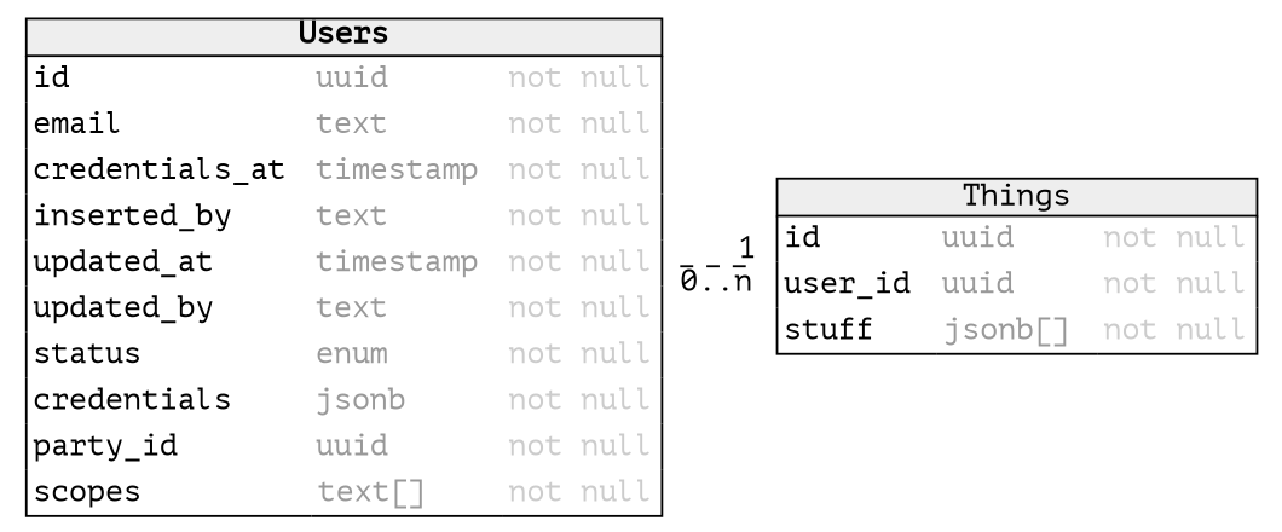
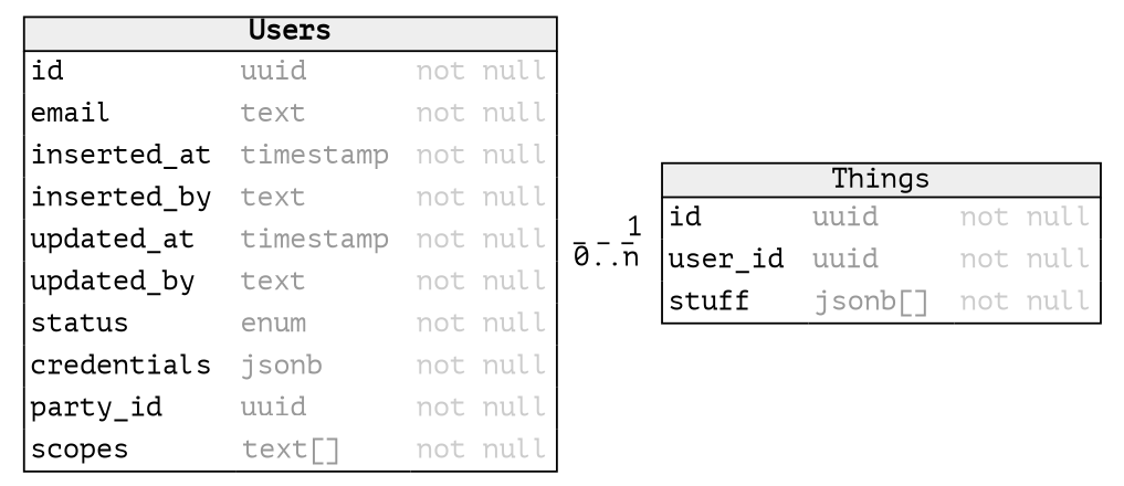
  digraph {
    splines=true
    rankdir=LR
    node [shape=plaintext]
-   n1 [label=<       <table border="0" cellborder="0" cellspacing="0">         <tr>           <td colspan="3" border="1" bgcolor="#EEEEEE" cellpadding="0" ><font face="PT Mono"><b>Users</b></font></td>         </tr>         <tr>           <td border="1" sides="l" align="left" port="id"><font face="PT Mono">id&nbsp;</font></td>           <td align="left"><font color="#999999" face="PT Mono">uuid&nbsp;</font></td>           <td border="1" sides="r" align="left"><font color="#CCCCCC" face="PT Mono">not null</font></td>         </tr>         <tr>           <td border="1" sides="l" align="left"><font face="PT Mono">email&nbsp;</font></td>           <td align="left"><font color="#999999" face="PT Mono">text&nbsp;</font></td>           <td border="1" sides="r" align="left"><font color="#CCCCCC" face="PT Mono">not null</font></td>         </tr>         <tr>           <td border="1" sides="l" align="left"><font face="PT Mono">credentials_at&nbsp;</font></td>           <td align="left"><font color="#999999" face="PT Mono">timestamp&nbsp;</font></td>           <td border="1" sides="r" align="left"><font color="#CCCCCC" face="PT Mono">not null</font></td>         </tr>         <tr>           <td border="1" sides="l" align="left"><font face="PT Mono">inserted_by&nbsp;</font></td>           <td align="left"><font color="#999999" face="PT Mono">text&nbsp;</font></td>           <td border="1" sides="r" align="left"><font color="#CCCCCC" face="PT Mono">not null</font></td>         </tr>         <tr>           <td border="1" sides="l" align="left"><font face="PT Mono">updated_at&nbsp;</font></td>           <td align="left"><font color="#999999" face="PT Mono">timestamp&nbsp;</font></td>           <td border="1" sides="r" align="left"><font color="#CCCCCC" face="PT Mono">not null</font></td>         </tr>         <tr>           <td border="1" sides="l" align="left"><font face="PT Mono">updated_by&nbsp;</font></td>           <td align="left"><font color="#999999" face="PT Mono">text&nbsp;</font></td>           <td border="1" sides="r" align="left"><font color="#CCCCCC" face="PT Mono">not null</font></td>         </tr>         <tr>           <td border="1" sides="l" align="left"><font face="PT Mono">status&nbsp;</font></td>           <td align="left"><font color="#999999" face="PT Mono">enum&nbsp;</font></td>           <td border="1" sides="r" align="left"><font color="#CCCCCC" face="PT Mono">not null</font></td>         </tr>         <tr>           <td border="1" sides="l" align="left"><font face="PT Mono">credentials&nbsp;</font></td>           <td align="left"><font color="#999999" face="PT Mono">jsonb&nbsp;</font></td>           <td border="1" sides="r" align="left"><font color="#CCCCCC" face="PT Mono">not null</font></td>         </tr>         <tr>           <td border="1" sides="l" align="left"><font face="PT Mono">party_id&nbsp;</font></td>           <td align="left"><font color="#999999" face="PT Mono">uuid&nbsp;</font></td>           <td border="1" sides="r" align="left"><font color="#CCCCCC" face="PT Mono">not null</font></td>         </tr>         <tr>           <td border="1" sides="lb" align="left"><font face="PT Mono">scopes&nbsp;</font></td>           <td border="1" sides="b" align="left"><font color="#999999" face="PT Mono">text[]&nbsp;</font></td>           <td border="1" sides="rb" align="left"><font color="#CCCCCC" face="PT Mono">not null</font></td>         </tr>       </table>     >]
+   n1 [label=<       <table border="0" cellborder="0" cellspacing="0">         <tr>           <td colspan="3" border="1" bgcolor="#EEEEEE" cellpadding="0" ><font face="PT Mono"><b>Users</b></font></td>         </tr>         <tr>           <td border="1" sides="l" align="left" port="id"><font face="PT Mono">id&nbsp;</font></td>           <td align="left"><font color="#999999" face="PT Mono">uuid&nbsp;</font></td>           <td border="1" sides="r" align="left"><font color="#CCCCCC" face="PT Mono">not null</font></td>         </tr>         <tr>           <td border="1" sides="l" align="left"><font face="PT Mono">email&nbsp;</font></td>           <td align="left"><font color="#999999" face="PT Mono">text&nbsp;</font></td>           <td border="1" sides="r" align="left"><font color="#CCCCCC" face="PT Mono">not null</font></td>         </tr>         <tr>           <td border="1" sides="l" align="left"><font face="PT Mono">inserted_at&nbsp;</font></td>           <td align="left"><font color="#999999" face="PT Mono">timestamp&nbsp;</font></td>           <td border="1" sides="r" align="left"><font color="#CCCCCC" face="PT Mono">not null</font></td>         </tr>         <tr>           <td border="1" sides="l" align="left"><font face="PT Mono">inserted_by&nbsp;</font></td>           <td align="left"><font color="#999999" face="PT Mono">text&nbsp;</font></td>           <td border="1" sides="r" align="left"><font color="#CCCCCC" face="PT Mono">not null</font></td>         </tr>         <tr>           <td border="1" sides="l" align="left"><font face="PT Mono">updated_at&nbsp;</font></td>           <td align="left"><font color="#999999" face="PT Mono">timestamp&nbsp;</font></td>           <td border="1" sides="r" align="left"><font color="#CCCCCC" face="PT Mono">not null</font></td>         </tr>         <tr>           <td border="1" sides="l" align="left"><font face="PT Mono">updated_by&nbsp;</font></td>           <td align="left"><font color="#999999" face="PT Mono">text&nbsp;</font></td>           <td border="1" sides="r" align="left"><font color="#CCCCCC" face="PT Mono">not null</font></td>         </tr>         <tr>           <td border="1" sides="l" align="left"><font face="PT Mono">status&nbsp;</font></td>           <td align="left"><font color="#999999" face="PT Mono">enum&nbsp;</font></td>           <td border="1" sides="r" align="left"><font color="#CCCCCC" face="PT Mono">not null</font></td>         </tr>         <tr>           <td border="1" sides="l" align="left"><font face="PT Mono">credentials&nbsp;</font></td>           <td align="left"><font color="#999999" face="PT Mono">jsonb&nbsp;</font></td>           <td border="1" sides="r" align="left"><font color="#CCCCCC" face="PT Mono">not null</font></td>         </tr>         <tr>           <td border="1" sides="l" align="left"><font face="PT Mono">party_id&nbsp;</font></td>           <td align="left"><font color="#999999" face="PT Mono">uuid&nbsp;</font></td>           <td border="1" sides="r" align="left"><font color="#CCCCCC" face="PT Mono">not null</font></td>         </tr>         <tr>           <td border="1" sides="lb" align="left"><font face="PT Mono">scopes&nbsp;</font></td>           <td border="1" sides="b" align="left"><font color="#999999" face="PT Mono">text[]&nbsp;</font></td>           <td border="1" sides="rb" align="left"><font color="#CCCCCC" face="PT Mono">not null</font></td>         </tr>       </table>     >]
    n2 [label=<       <table border="0" cellborder="0" cellspacing="0">         <tr>           <td colspan="3" border="1" bgcolor="#EEEEEE" cellpadding="0" ><font face="PT Mono">Things</font></td>         </tr>         <tr>           <td border="1" sides="l" align="left" port="id"><font face="PT Mono">id&nbsp;</font></td>           <td align="left"><font color="#999999" face="PT Mono">uuid&nbsp;</font></td>           <td border="1" sides="r" align="left"><font color="#CCCCCC" face="PT Mono">not null</font></td>         </tr>         <tr>           <td border="1" sides="l" align="left" port="user_id"><font face="PT Mono">user_id&nbsp;</font></td>           <td align="left"><font color="#999999" face="PT Mono">uuid&nbsp;</font></td>           <td border="1" sides="r" align="left"><font color="#CCCCCC" face="PT Mono">not null</font></td>         </tr>         <tr>           <td border="1" sides="lb" align="left"><font face="PT Mono">stuff&nbsp;</font></td>           <td border="1" sides="b" align="left"><font color="#999999" face="PT Mono">jsonb[]&nbsp;</font></td>           <td border="1" sides="rb" align="left"><font color="#CCCCCC" face="PT Mono">not null</font></td>         </tr>       </table>     >]
    n1 -> n2 [arrowhead=none arrowtail=odot fontname="PT Mono" headlabel=1 style=dashed taillabel="0..n"]
  }
